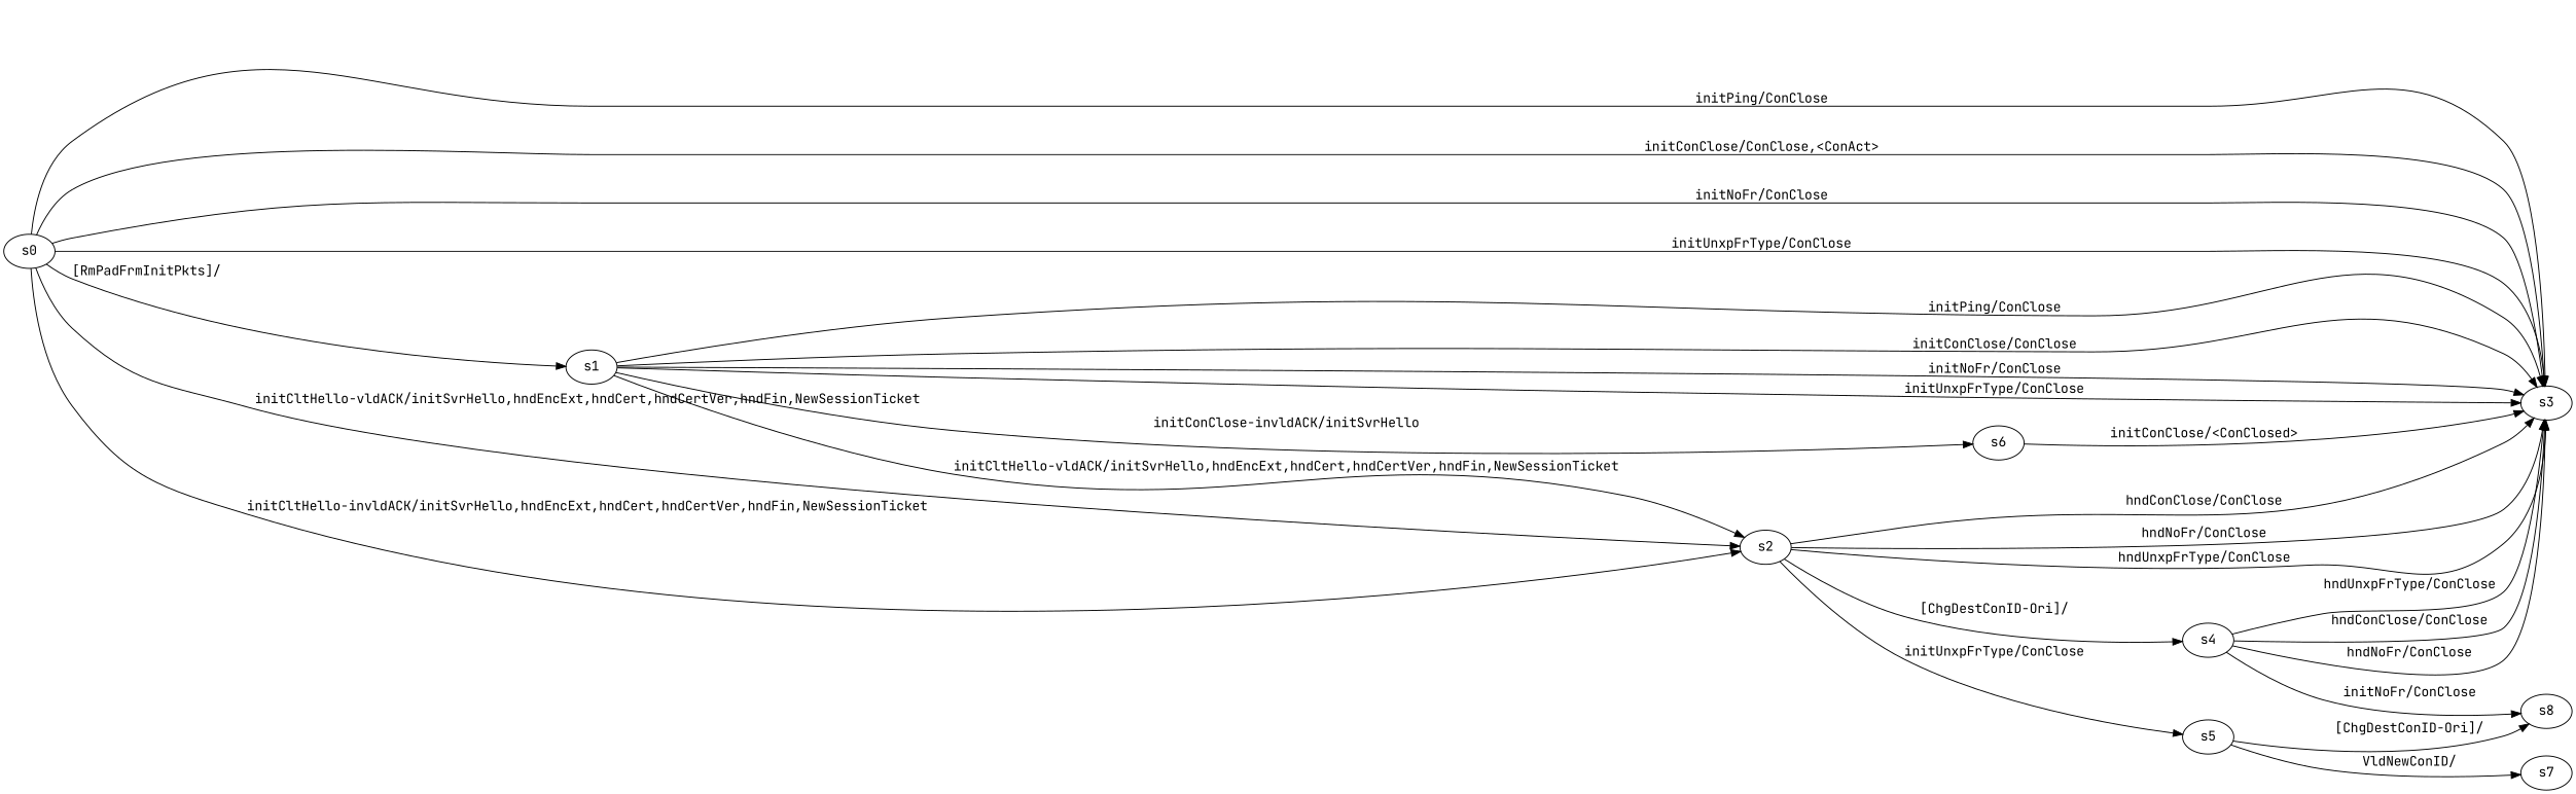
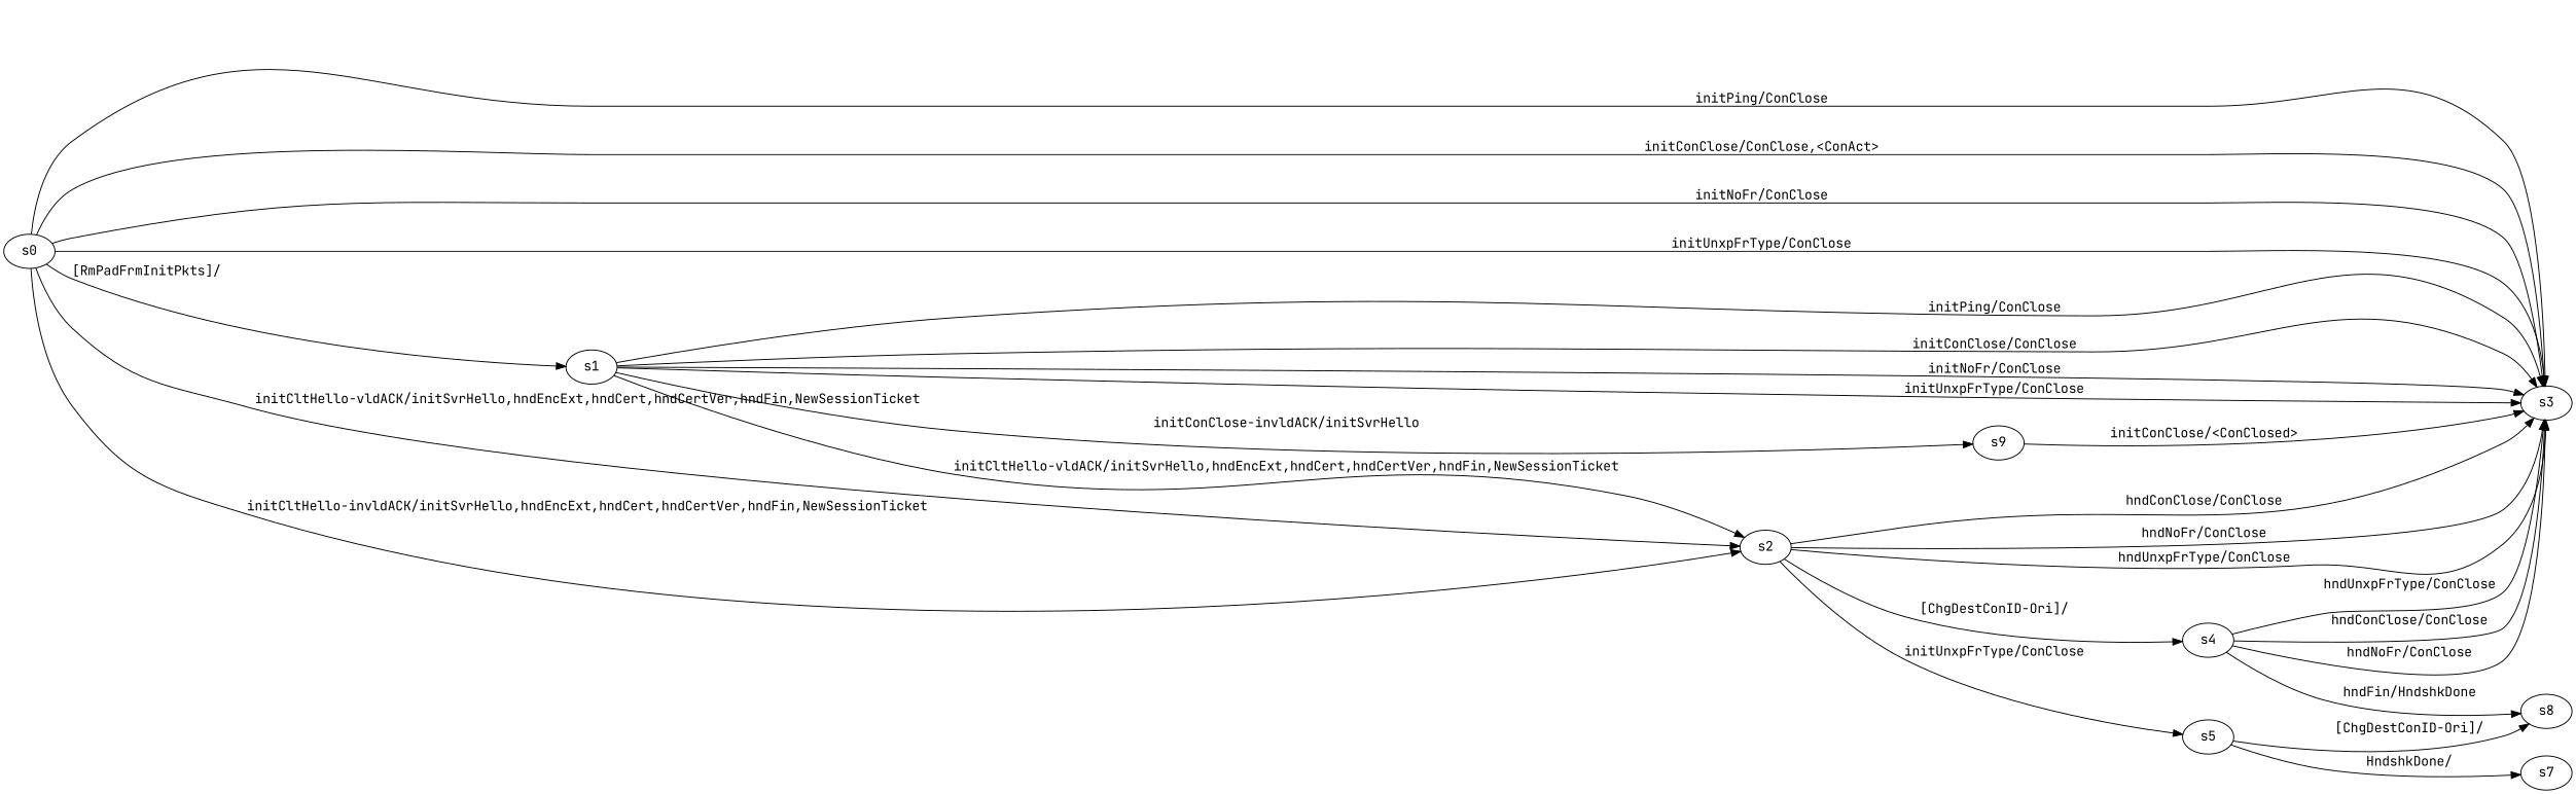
  digraph {
    fontname="JetBrains Mono"
    rankdir=LR
    node [fontname="JetBrains Mono"]
    edge [fontname="JetBrains Mono"]
    n1 [label=s0]
    n2 [label=s1]
    n3 [label=s2]
    n4 [label=s3]
-   n5 [label=s6]
+   n5 [label=s9]
    n6 [label=s4]
    n7 [label=s5]
    n8 [label=s8]
    n9 [label=s7]
    n1 -> n2 [label="[RmPadFrmInitPkts]/ "]
    n1 -> n3 [label="initCltHello-vldACK/initSvrHello,hndEncExt,hndCert,hndCertVer,hndFin,NewSessionTicket "]
    n1 -> n3 [label="initCltHello-invldACK/initSvrHello,hndEncExt,hndCert,hndCertVer,hndFin,NewSessionTicket "]
    n1 -> n4 [label="initPing/ConClose "]
    n1 -> n4 [label="initConClose/ConClose,<ConAct> "]
    n1 -> n4 [label="initNoFr/ConClose "]
    n1 -> n4 [label="initUnxpFrType/ConClose "]
    n2 -> n3 [label="initCltHello-vldACK/initSvrHello,hndEncExt,hndCert,hndCertVer,hndFin,NewSessionTicket "]
    n2 -> n4 [label="initPing/ConClose "]
    n2 -> n4 [label="initConClose/ConClose "]
    n2 -> n4 [label="initNoFr/ConClose "]
    n2 -> n4 [label="initUnxpFrType/ConClose "]
    n2 -> n5 [label="initConClose-invldACK/initSvrHello "]
    n3 -> n4 [label="hndConClose/ConClose "]
    n3 -> n4 [label="hndNoFr/ConClose "]
    n3 -> n4 [label="hndUnxpFrType/ConClose "]
    n3 -> n6 [label="[ChgDestConID-Ori]/ "]
    n3 -> n7 [label="initUnxpFrType/ConClose "]
    n5 -> n4 [label="initConClose/<ConClosed> "]
    n6 -> n4 [label="hndConClose/ConClose "]
    n6 -> n4 [label="hndNoFr/ConClose "]
    n6 -> n4 [label="hndUnxpFrType/ConClose "]
-   n6 -> n8 [label="initNoFr/ConClose "]
+   n6 -> n8 [label="hndFin/HndshkDone "]
    n7 -> n8 [label="[ChgDestConID-Ori]/ "]
-   n7 -> n9 [label="VldNewConID/ "]
+   n7 -> n9 [label="HndshkDone/ "]
  }
